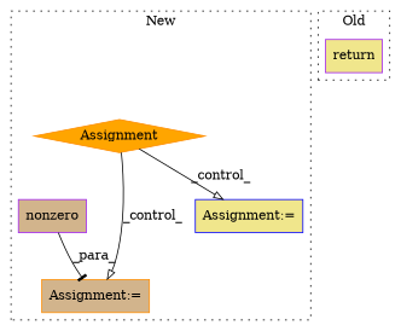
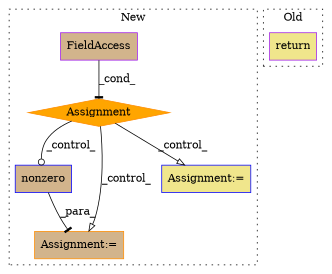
  digraph {
    node [a=7 color=blue fillcolor=tan l=1 shape=box style=filled]
    edge [arrowhead=tee]
-   n1 [a=32 color=purple l="8,1" label=nonzero s="596,609"]
+   n1 [a=32 l="8,1" label=nonzero s="596,609"]
    n2 [color=darkorange label="Assignment:=" s=697]
+   n3 [a=22 color=purple l=14 label=FieldAccess s=558]
    n4 [a=25 color=darkorange fillcolor=orange l="4,2" label=Assignment s="554,572" shape=diamond]
    n5 [fillcolor=khaki label="Assignment:=" s=664]
    n6 [a=41 color=purple fillcolor=khaki l=7 label=return s=171]
    subgraph cluster_1 {
      label=New
      style=dotted
      n1
      n2
+     n3
      n4
      n5
    }
    subgraph cluster_2 {
      label=Old
      style=dotted
      n6
    }
    n1 -> n2 [label=_para_]
+   n3 -> n4 [label=_cond_]
+   n4 -> n1 [arrowhead=odot label=_control_]
    n4 -> n2 [arrowhead=onormal label=_control_]
    n4 -> n5 [arrowhead=onormal label=_control_]
  }
